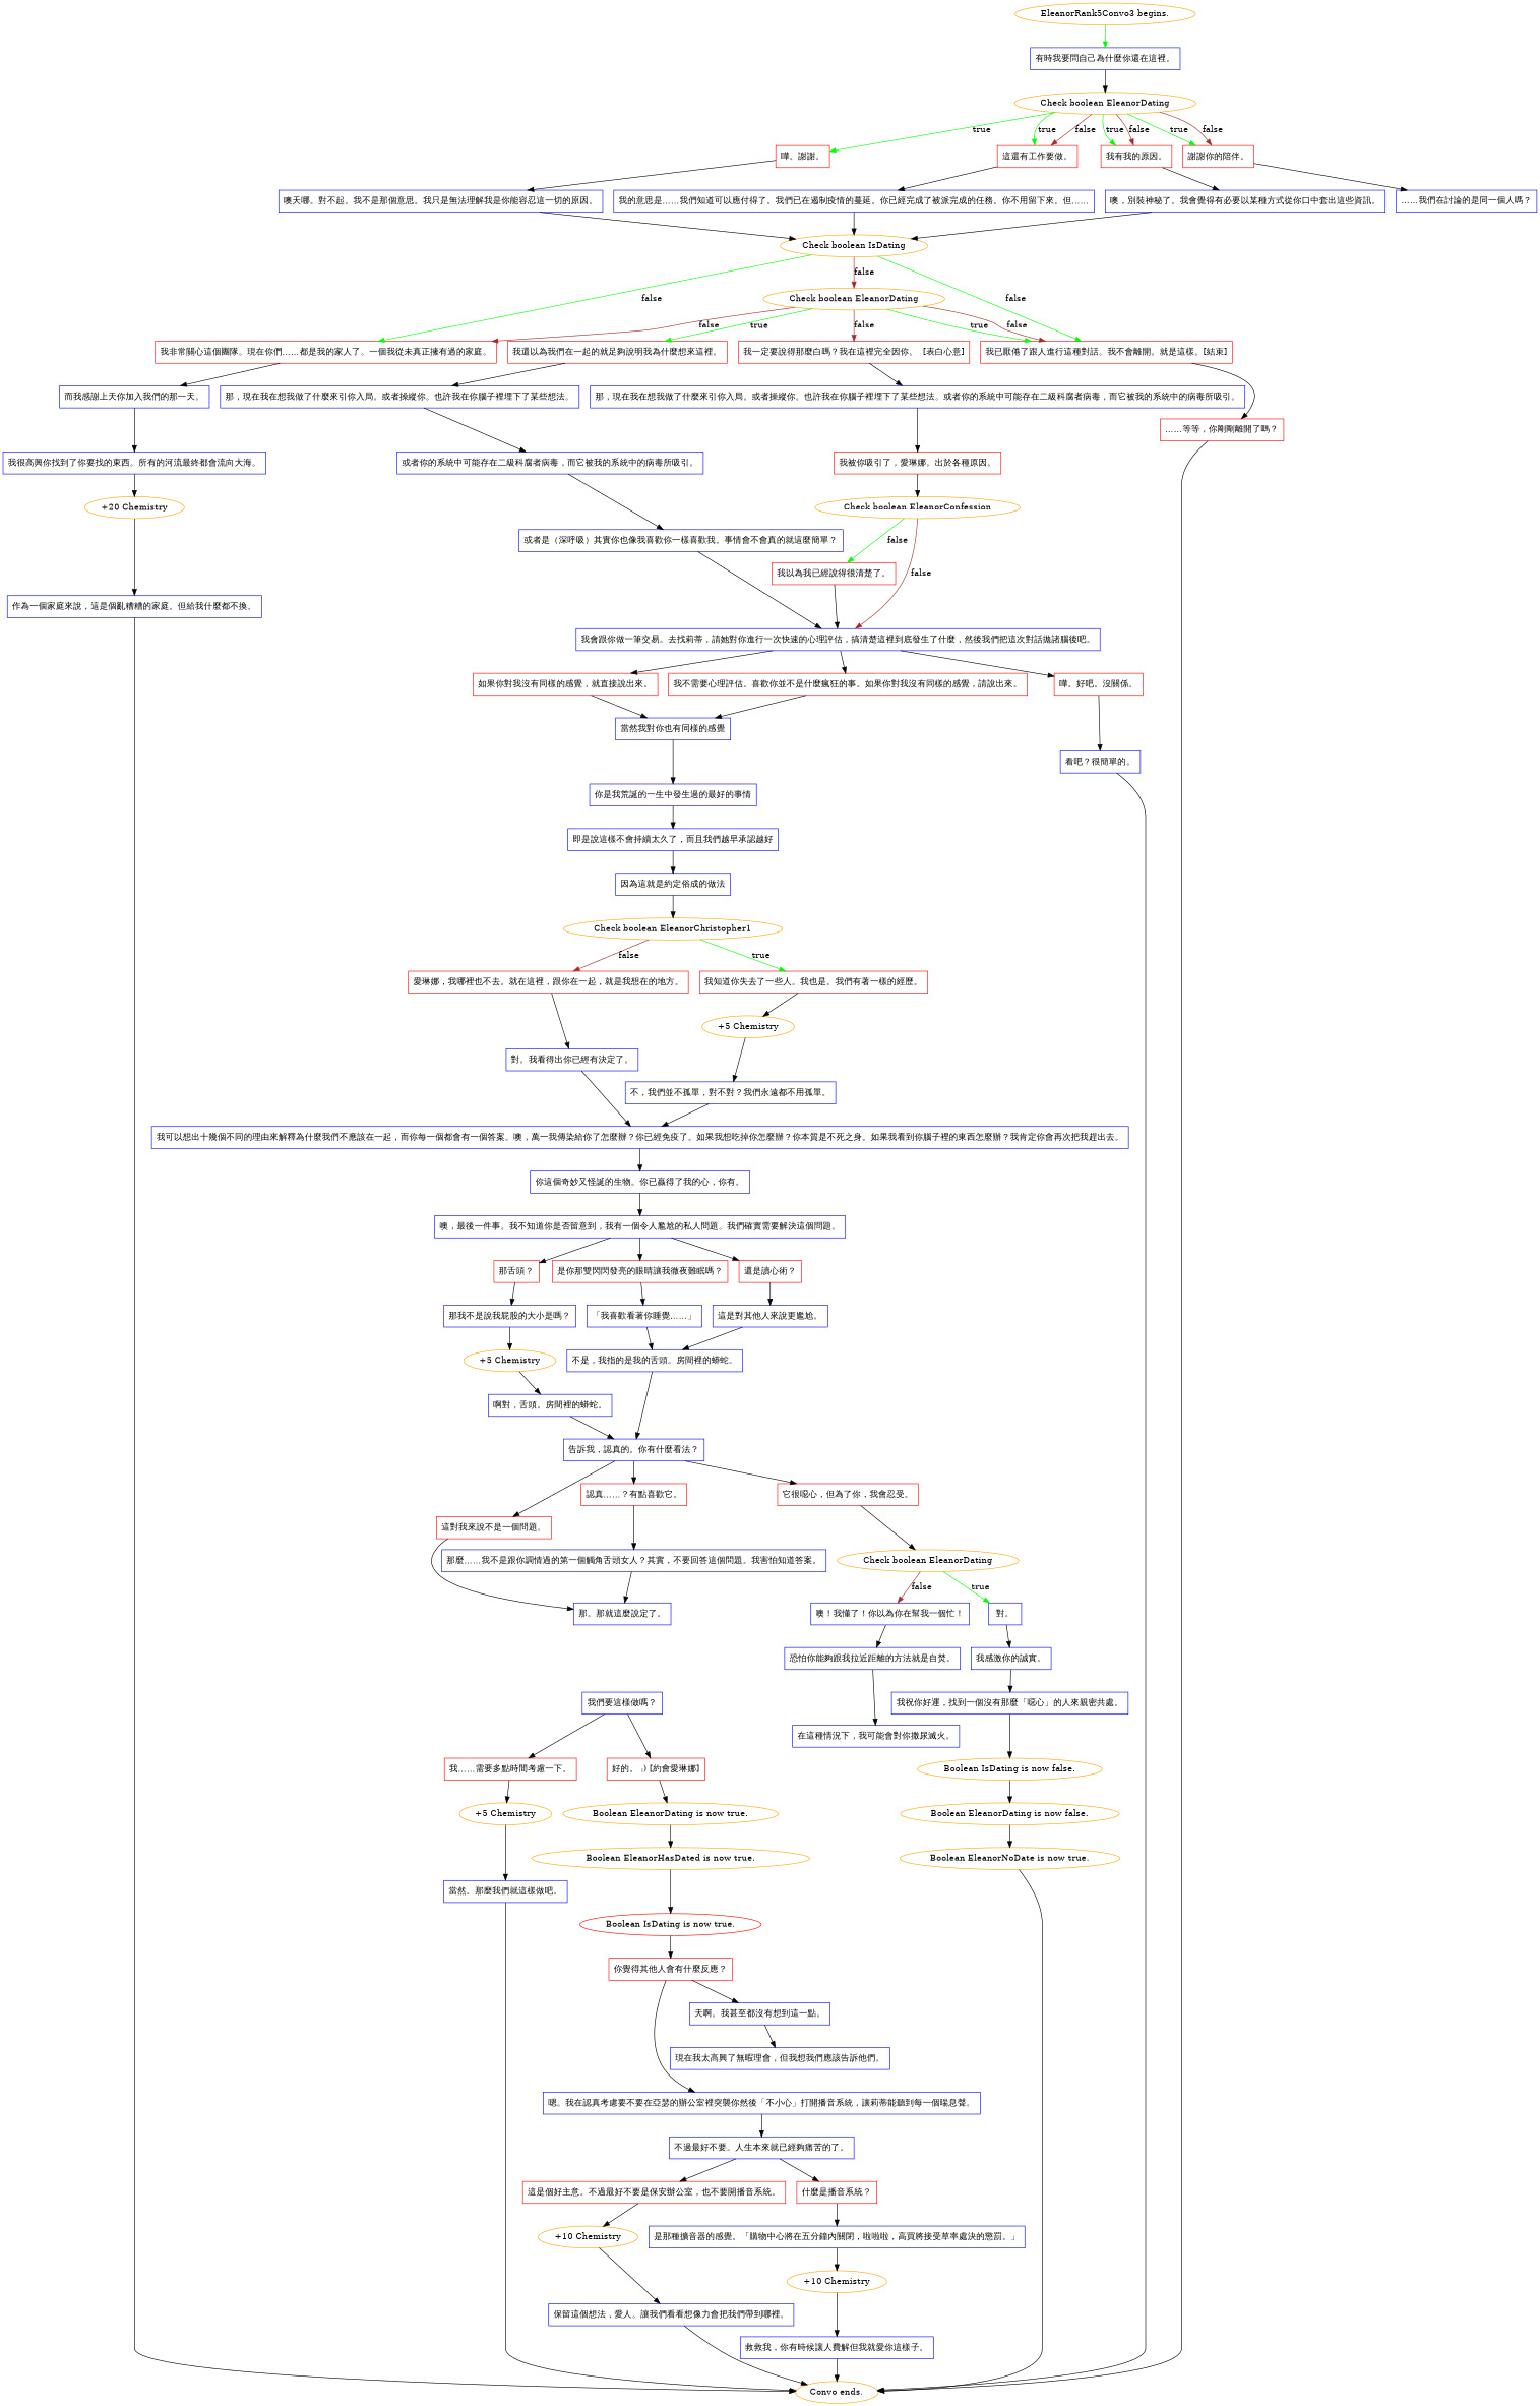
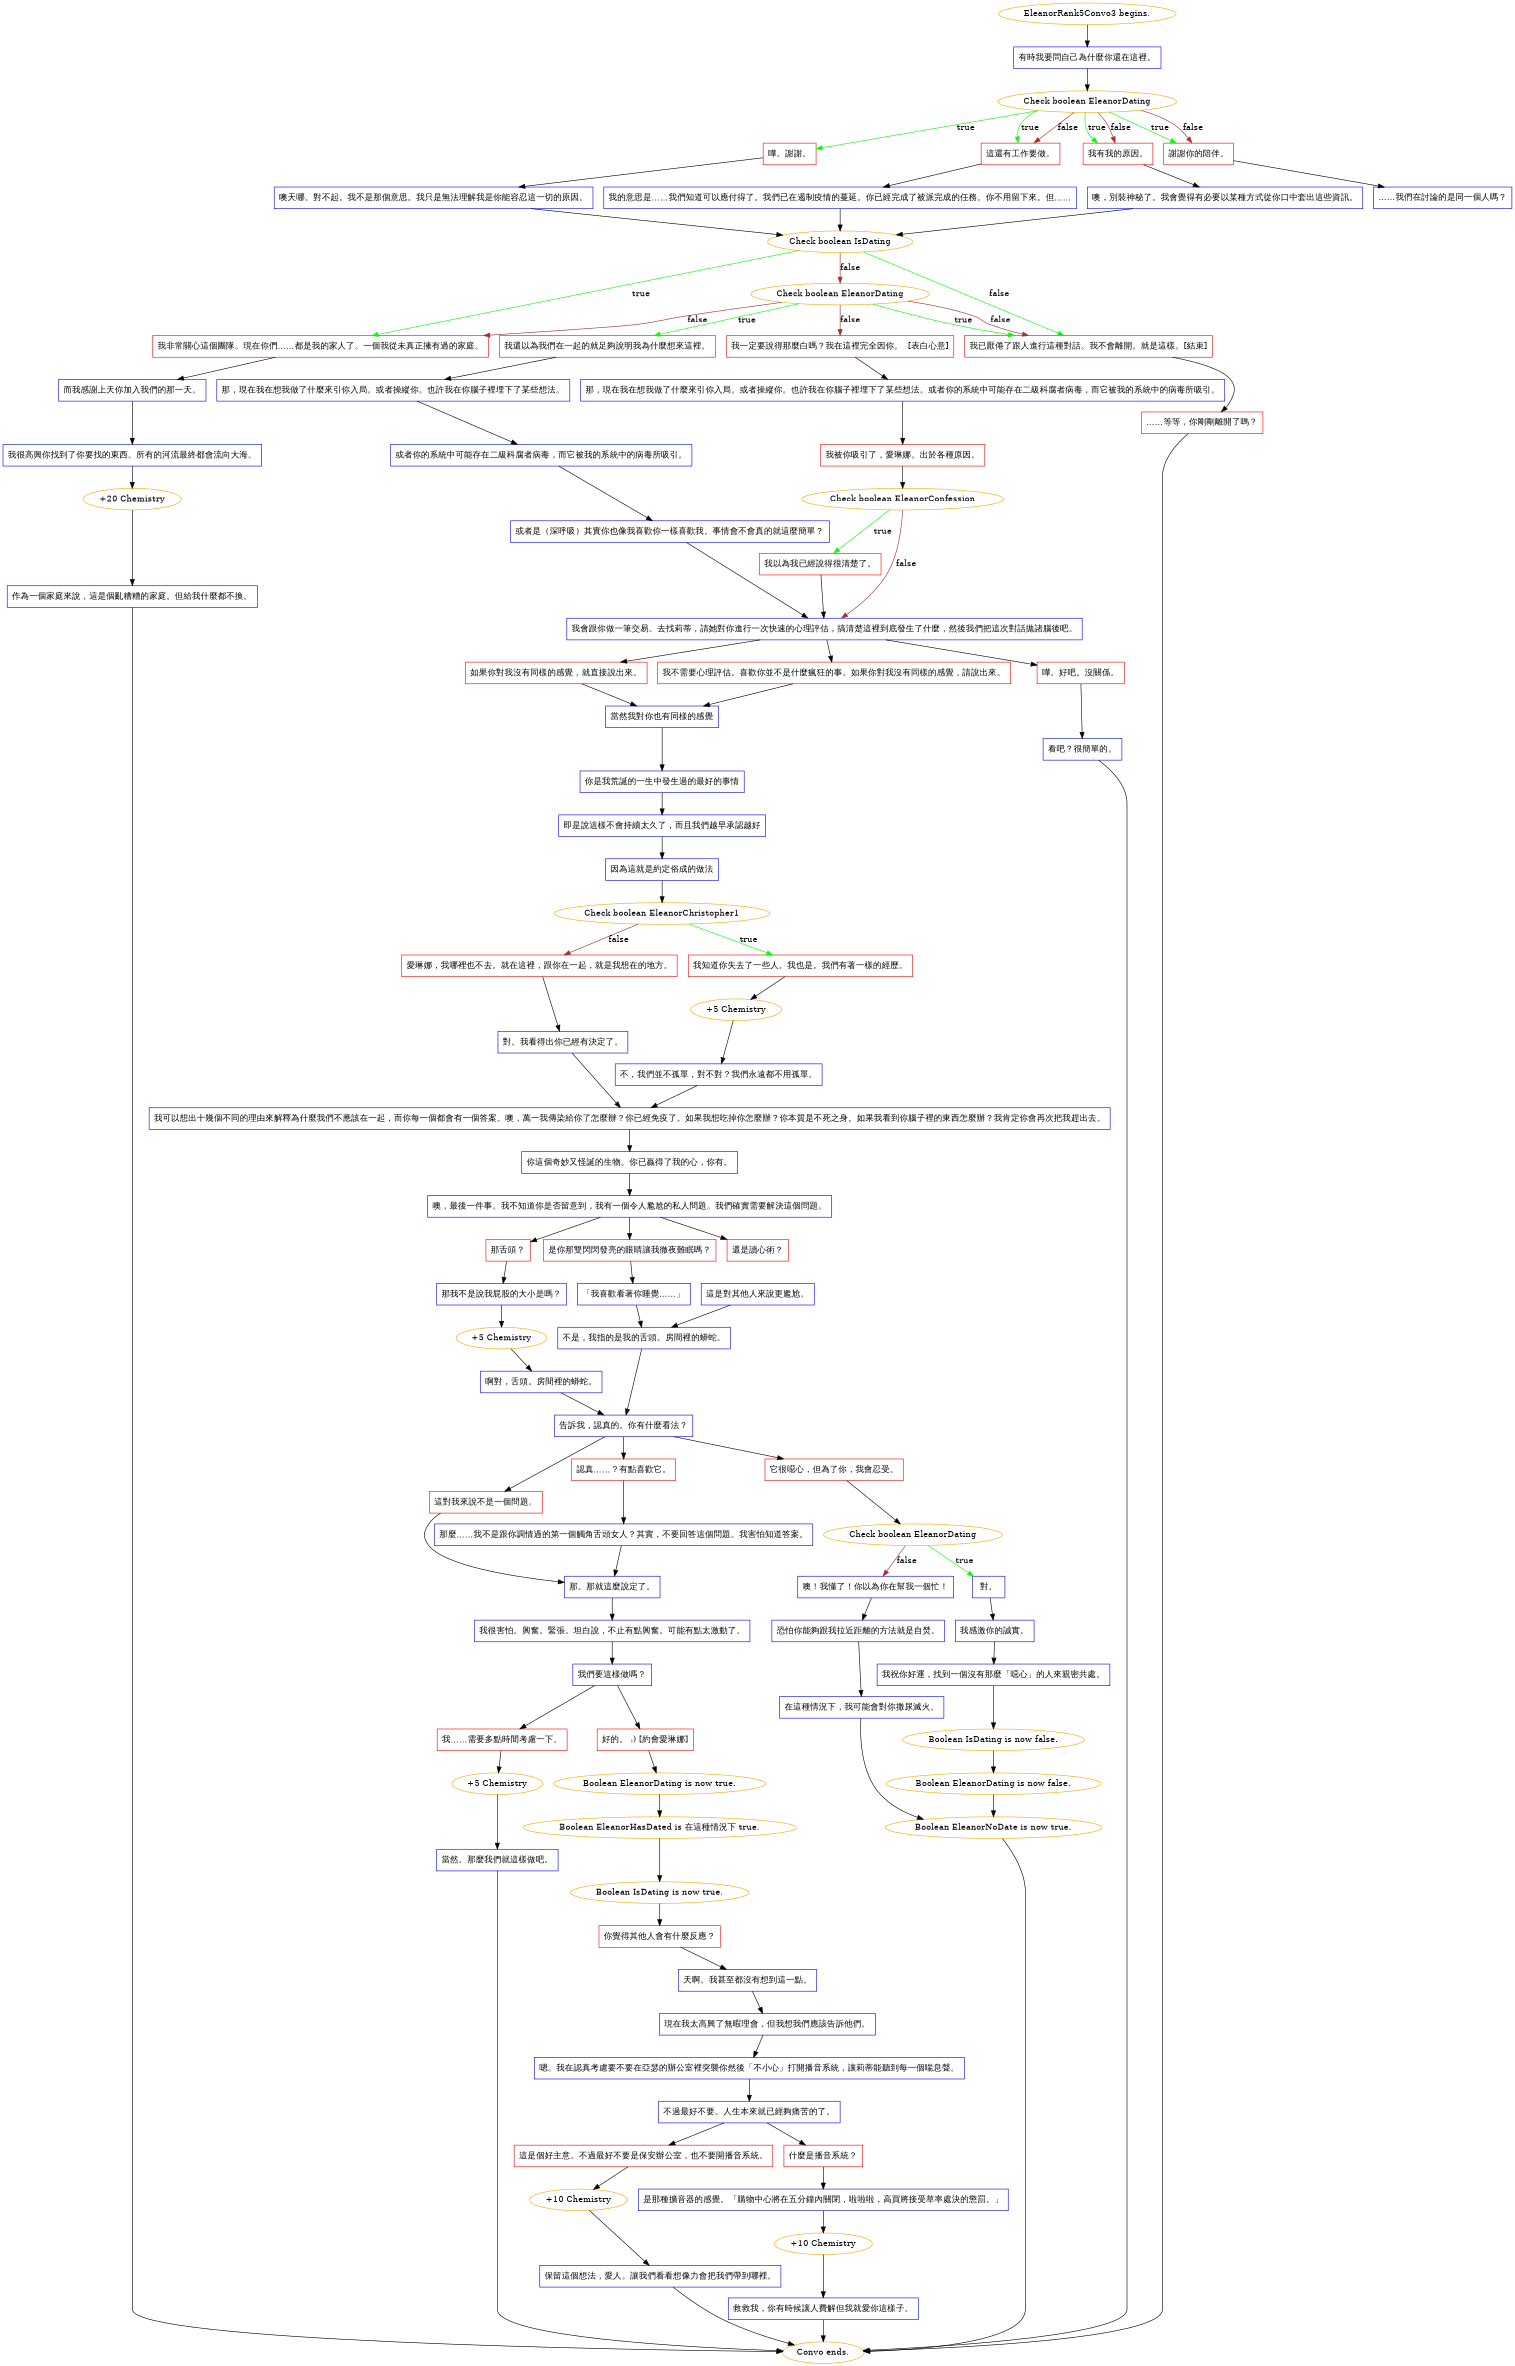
  digraph {
    node [color=blue shape=box]
    "EleanorRank5Convo3 begins." [color=orange shape=""]
    n2 [label="有時我要問自己為什麼你還在這裡。"]
    n3 [color=orange label="Check boolean EleanorDating" shape=""]
    n4 [color=red label="嘩。謝謝。"]
    n5 [color=red label="謝謝你的陪伴。"]
    n6 [color=red label="這還有工作要做。"]
    n7 [color=red label="我有我的原因。"]
    n8 [label="噢天哪。對不起。我不是那個意思。我只是無法理解我是你能容忍這一切的原因。"]
    n9 [label="……我們在討論的是同一個人嗎？"]
    n10 [label="我的意思是……我們知道可以應付得了。我們已在遏制疫情的蔓延。你已經完成了被派完成的任務。你不用留下來。但……"]
    n11 [label="噢，別裝神秘了。我會覺得有必要以某種方式從你口中套出這些資訊。"]
    n12 [color=orange label="Check boolean IsDating" shape=""]
    n13 [color=red label="我已厭倦了跟人進行這種對話。我不會離開。就是這樣。[結束]"]
    n14 [color=red label="我非常關心這個團隊。現在你們……都是我的家人了。一個我從未真正擁有過的家庭。"]
    n15 [color=orange label="Check boolean EleanorDating" shape=""]
    n16 [color=red label="……等等，你剛剛離開了嗎？"]
    n17 [label="而我感謝上天你加入我們的那一天。"]
    n18 [color=red label="我還以為我們在一起的就足夠說明我為什麼想來這裡。"]
    n19 [color=red label="我一定要說得那麼白嗎？我在這裡完全因你。  [表白心意]"]
    n20 [color=orange label="Convo ends." shape=""]
    n21 [label="我很高興你找到了你要找的東西。所有的河流最終都會流向大海。"]
    n22 [label="那，現在我在想我做了什麼來引你入局。或者操縱你。也許我在你腦子裡埋下了某些想法。"]
    n23 [label="那，現在我在想我做了什麼來引你入局。或者操縱你。也許我在你腦子裡埋下了某些想法。或者你的系統中可能存在二級科腐者病毒，而它被我的系統中的病毒所吸引。"]
    n24 [color=orange label="+20 Chemistry" shape=""]
    n25 [label="或者你的系統中可能存在二級科腐者病毒，而它被我的系統中的病毒所吸引。"]
    n26 [color=red label="我被你吸引了，愛琳娜。出於各種原因。"]
    n27 [label="作為一個家庭來說，這是個亂糟糟的家庭。但給我什麼都不換。"]
    n28 [label="或者是（深呼吸）其實你也像我喜歡你一樣喜歡我。事情會不會真的就這麼簡單？"]
    n29 [color=orange label="Check boolean EleanorConfession" shape=""]
    n30 [label="我會跟你做一筆交易。去找莉蒂，請她對你進行一次快速的心理評估，搞清楚這裡到底發生了什麼，然後我們把這次對話拋諸腦後吧。"]
    n31 [color=red label="我以為我已經說得很清楚了。"]
    n32 [color=red label="我不需要心理評估。喜歡你並不是什麼瘋狂的事。如果你對我沒有同樣的感覺，請說出來。"]
    n33 [color=red label="如果你對我沒有同樣的感覺，就直接說出來。"]
    n34 [color=red label="嘩。好吧。沒關係。"]
    n35 [label="當然我對你也有同樣的感覺"]
    n36 [label="看吧？很簡單的。"]
    n37 [label="你是我荒誕的一生中發生過的最好的事情"]
    n38 [label="即是說這樣不會持續太久了，而且我們越早承認越好"]
    n39 [label="因為這就是約定俗成的做法"]
    n40 [color=orange label="Check boolean EleanorChristopher1" shape=""]
    n41 [color=red label="我知道你失去了一些人。我也是。我們有著一樣的經歷。"]
    n42 [color=red label="愛琳娜，我哪裡也不去。就在這裡，跟你在一起，就是我想在的地方。"]
    n43 [color=orange label="+5 Chemistry" shape=""]
    n44 [label="對。我看得出你已經有決定了。"]
    n45 [label="不，我們並不孤單，對不對？我們永遠都不用孤單。"]
    n46 [label="我可以想出十幾個不同的理由來解釋為什麼我們不應該在一起，而你每一個都會有一個答案。噢，萬一我傳染給你了怎麼辦？你已經免疫了。如果我想吃掉你怎麼辦？你本質是不死之身。如果我看到你腦子裡的東西怎麼辦？我肯定你會再次把我趕出去。"]
    n47 [label="你這個奇妙又怪誕的生物。你已贏得了我的心，你有。"]
    n48 [label="噢，最後一件事。我不知道你是否留意到，我有一個令人尷尬的私人問題。我們確實需要解決這個問題。"]
    n49 [color=red label="是你那雙閃閃發亮的眼睛讓我徹夜難眠嗎？"]
    n50 [color=red label="還是讀心術？"]
    n51 [color=red label="那舌頭？"]
    n52 [label="「我喜歡看著你睡覺……」"]
    n53 [label="這是對其他人來說更尷尬。"]
    n54 [label="那我不是說我屁股的大小是嗎？"]
    n55 [label="不是，我指的是我的舌頭。房間裡的蟒蛇。"]
    n56 [color=orange label="+5 Chemistry" shape=""]
    n57 [label="告訴我，認真的。你有什麼看法？"]
    n58 [label="啊對，舌頭。房間裡的蟒蛇。"]
    n59 [color=red label="它很噁心，但為了你，我會忍受。"]
    n60 [color=red label="這對我來說不是一個問題。"]
    n61 [color=red label="認真……？有點喜歡它。"]
    n62 [color=orange label="Check boolean EleanorDating" shape=""]
    n63 [label="那。那就這麼說定了。"]
    n64 [label="那麼……我不是跟你調情過的第一個觸角舌頭女人？其實，不要回答這個問題。我害怕知道答案。"]
    n65 [label="對。"]
    n66 [label="噢！我懂了！你以為你在幫我一個忙！"]
+   n67 [label="我很害怕。興奮。緊張。坦白說，不止有點興奮。可能有點太激動了。"]
    n68 [label="我感激你的誠實。"]
    n69 [label="恐怕你能夠跟我拉近距離的方法就是自焚。"]
    n70 [label="我們要這樣做嗎？"]
    n71 [label="我祝你好運，找到一個沒有那麼「噁心」的人來親密共處。"]
    n72 [label="在這種情況下，我可能會對你撒尿滅火。"]
    n73 [color=red label="好的。 :) [約會愛琳娜]"]
    n74 [color=red label="我……需要多點時間考慮一下。"]
    n75 [color=orange label="Boolean IsDating is now false." shape=""]
    n76 [color=orange label="Boolean EleanorNoDate is now true." shape=""]
    n77 [color=orange label="Boolean EleanorDating is now true." shape=""]
    n78 [color=orange label="+5 Chemistry" shape=""]
    n79 [color=orange label="Boolean EleanorDating is now false." shape=""]
-   n80 [color=orange label="Boolean EleanorHasDated is now true." shape=""]
+   n80 [color=orange label="Boolean EleanorHasDated is 在這種情況下 true." shape=""]
    n81 [label="當然。那麼我們就這樣做吧。"]
-   n82 [color=red label="Boolean IsDating is now true." shape=""]
+   n82 [color=orange label="Boolean IsDating is now true." shape=""]
    n83 [color=red label="你覺得其他人會有什麼反應？"]
    n84 [label="天啊。我甚至都沒有想到這一點。"]
    n85 [label="現在我太高興了無暇理會，但我想我們應該告訴他們。"]
    n86 [label="嗯。我在認真考慮要不要在亞瑟的辦公室裡突襲你然後「不小心」打開播音系統，讓莉蒂能聽到每一個喘息聲。"]
    n87 [label="不過最好不要。人生本來就已經夠痛苦的了。"]
    n88 [color=red label="這是個好主意。不過最好不要是保安辦公室，也不要開播音系統。"]
    n89 [color=red label="什麼是播音系統？"]
    n90 [color=orange label="+10 Chemistry" shape=""]
    n91 [label="是那種擴音器的感覺。「購物中心將在五分鐘內關閉，啦啦啦，高買將接受草率處決的懲罰。」"]
    n92 [label="保留這個想法，愛人。讓我們看看想像力會把我們帶到哪裡。"]
    n93 [color=orange label="+10 Chemistry" shape=""]
    n94 [label="救救我，你有時候讓人費解但我就愛你這樣子。"]
-   "EleanorRank5Convo3 begins." -> n2 [color=green]
+   "EleanorRank5Convo3 begins." -> n2
    n2 -> n3
    n3 -> n4 [color=green label=true]
    n3 -> n5 [color=green label=true]
    n3 -> n5 [color=brown label=false]
    n3 -> n6 [color=green label=true]
    n3 -> n6 [color=brown label=false]
    n3 -> n7 [color=green label=true]
    n3 -> n7 [color=brown label=false]
    n4 -> n8
    n5 -> n9
    n6 -> n10
    n7 -> n11
    n8 -> n12
    n10 -> n12
    n11 -> n12
    n12 -> n13 [color=green label=false]
-   n12 -> n14 [color=green label=false]
+   n12 -> n14 [color=green label=true]
    n12 -> n15 [color=brown label=false]
    n13 -> n16
    n14 -> n17
    n15 -> n13 [color=green label=true]
    n15 -> n13 [color=brown label=false]
    n15 -> n14 [color=brown label=false]
    n15 -> n18 [color=green label=true]
    n15 -> n19 [color=brown label=false]
    n16 -> n20
    n17 -> n21
    n18 -> n22
    n19 -> n23
    n21 -> n24
    n22 -> n25
    n23 -> n26
    n24 -> n27
    n25 -> n28
    n26 -> n29
    n27 -> n20
    n28 -> n30
    n29 -> n30 [color=brown label=false]
-   n29 -> n31 [color=green label=false]
+   n29 -> n31 [color=green label=true]
    n30 -> n32
    n30 -> n33
    n30 -> n34
    n31 -> n30
    n32 -> n35
    n33 -> n35
    n34 -> n36
    n35 -> n37
    n36 -> n20
    n37 -> n38
    n38 -> n39
    n39 -> n40
    n40 -> n41 [color=green label=true]
    n40 -> n42 [color=brown label=false]
    n41 -> n43
    n42 -> n44
    n43 -> n45
    n44 -> n46
    n45 -> n46
    n46 -> n47
    n47 -> n48
    n48 -> n49
    n48 -> n50
    n48 -> n51
    n49 -> n52
-   n50 -> n53
    n51 -> n54
    n52 -> n55
    n53 -> n55
    n54 -> n56
    n55 -> n57
    n56 -> n58
    n57 -> n59
    n57 -> n60
    n57 -> n61
    n58 -> n57
    n59 -> n62
    n60 -> n63
    n61 -> n64
    n62 -> n65 [color=green label=true]
    n62 -> n66 [color=brown label=false]
+   n63 -> n67
    n64 -> n63
    n65 -> n68
    n66 -> n69
+   n67 -> n70
    n68 -> n71
    n69 -> n72
    n70 -> n73
    n70 -> n74
    n71 -> n75
+   n72 -> n76
    n73 -> n77
    n74 -> n78
    n75 -> n79
    n76 -> n20
    n77 -> n80
    n78 -> n81
    n79 -> n76
    n80 -> n82
    n81 -> n20
    n82 -> n83
    n83 -> n84
    n84 -> n85
-   n83 -> n86
+   n85 -> n86
    n86 -> n87
    n87 -> n88
    n87 -> n89
    n88 -> n90
    n89 -> n91
    n90 -> n92
    n91 -> n93
    n92 -> n20
    n93 -> n94
    n94 -> n20
  }
